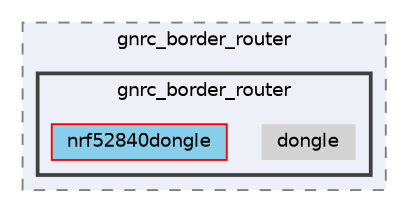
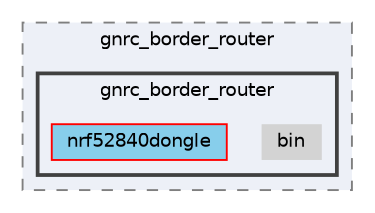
  digraph {
    compound=true
    node [fontname=Helvetica fontsize=10 style=filled]
-   n1 [height=0.2 label=dongle shape=plaintext width=0.4 fillcolor=lightgrey color=purple]
+   n1 [height=0.2 label=bin shape=plaintext width=0.4 fillcolor=lightgrey color=purple]
    n2 [color=red fillcolor=skyblue height=0.2 label=nrf52840dongle shape=box width=0.4]
    subgraph cluster_1 {
      bgcolor="#edf0f7"
      fontname=Helvetica
      fontsize=10
      label=gnrc_border_router
      pencolor=grey50
      style="filled,dashed"
      subgraph cluster_2 {
        bgcolor="#edf0f7"
        fontname=Helvetica
        fontsize=10
        pencolor=grey25
        style="filled,bold"
        n1
        n2
      }
    }
  }
